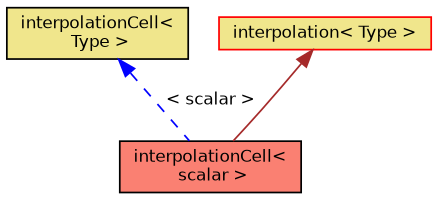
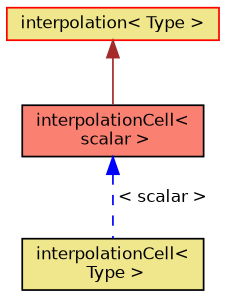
  digraph {
    node [color=black fillcolor=khaki fontname=Helvetica fontsize=10 shape=record style=filled]
    edge [dir=back fontname=Helvetica fontsize=10 labelfontname=Helvetica labelfontsize=10]
    n1 [fontcolor=black height=0.2 label="interpolationCell\<\l Type \>" width=0.4]
    n2 [fillcolor=salmon height=0.2 label="interpolationCell\<\l scalar \>" width=0.4]
    n3 [color=red height=0.2 label="interpolation\< Type \>" width=0.4]
-   n1 -> n2 [color=blue label=" \< scalar \>" style=dashed]
+   n2 -> n1 [color=blue label=" \< scalar \>" style=dashed]
    n3 -> n2 [color=brown style=solid]
  }
